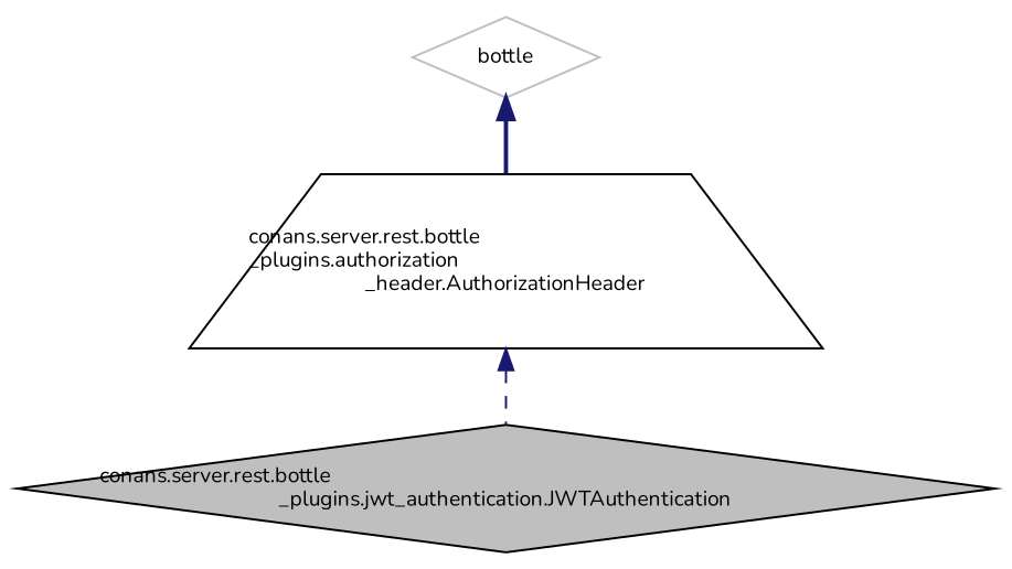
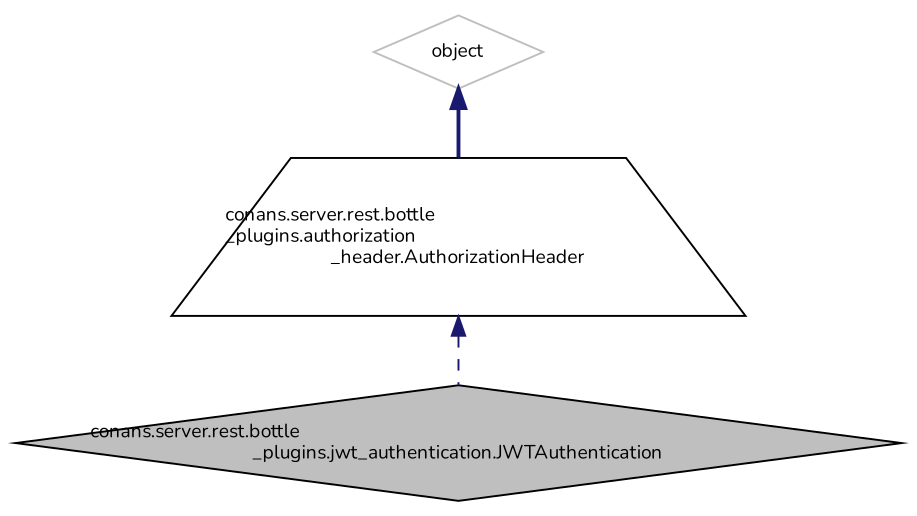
  digraph {
    fontname=Nunito
    node [color=black fillcolor=white fontname=Nunito fontsize=10 shape=diamond style=filled]
    edge [color=midnightblue dir=back fontname=Nunito fontsize=10 labelfontname=Helvetica labelfontsize=10]
    n1 [fillcolor=grey75 fontcolor=black height=0.2 label="conans.server.rest.bottle\l_plugins.jwt_authentication.JWTAuthentication" width=0.4]
    n2 [height=0.2 label="conans.server.rest.bottle\l_plugins.authorization\l_header.AuthorizationHeader" shape=trapezium width=0.4]
-   n3 [color=grey75 height=0.2 label=bottle width=0.4]
+   n3 [color=grey75 height=0.2 label=object width=0.4]
    n2 -> n1 [style=dashed]
    n3 -> n2 [style=bold]
  }
